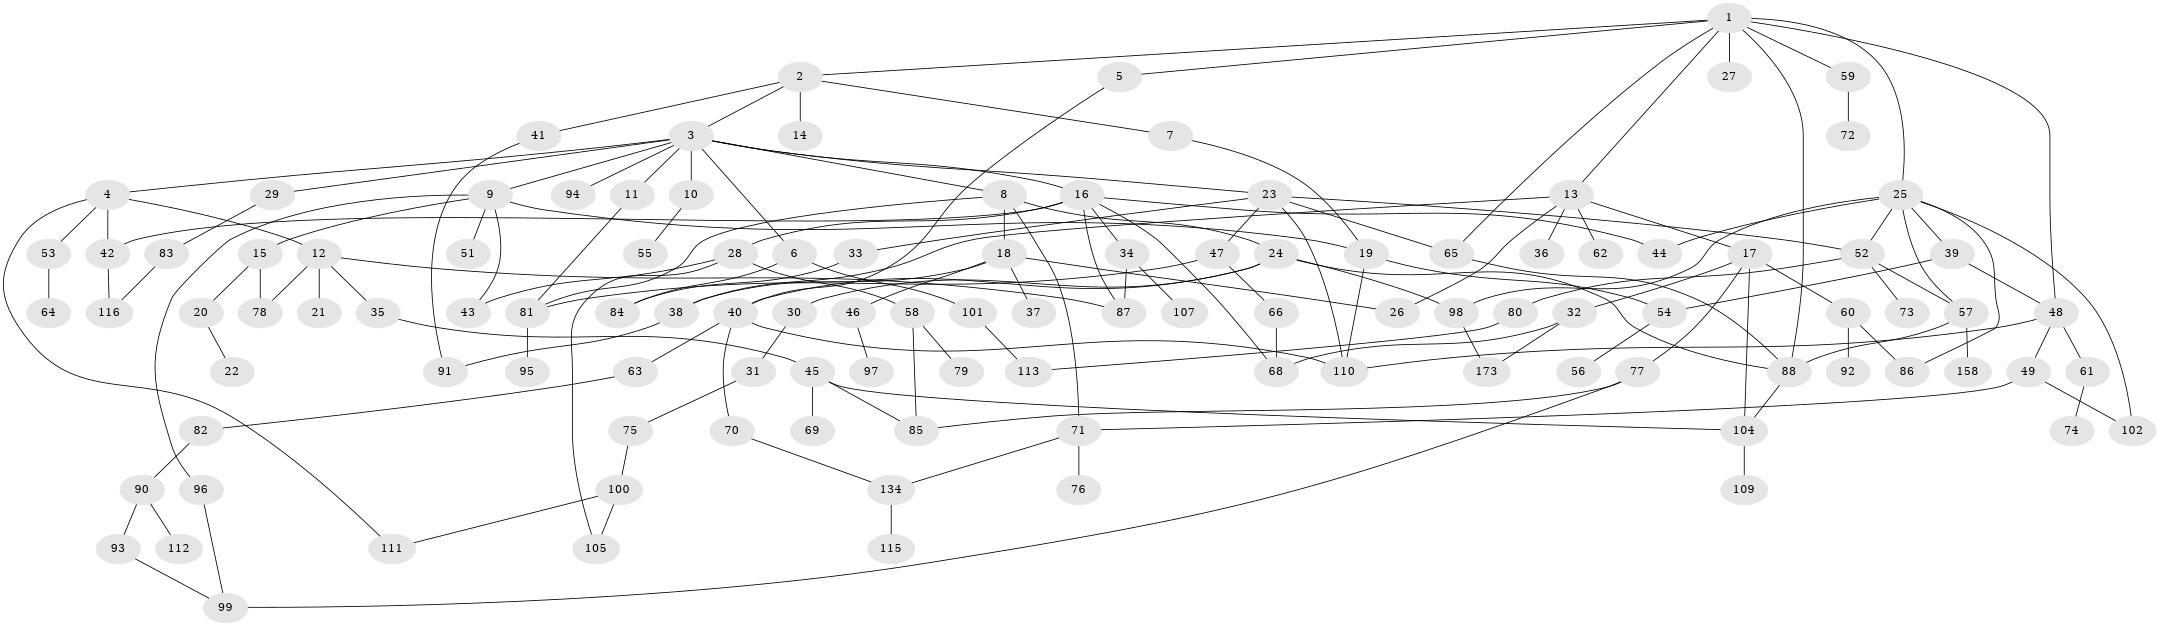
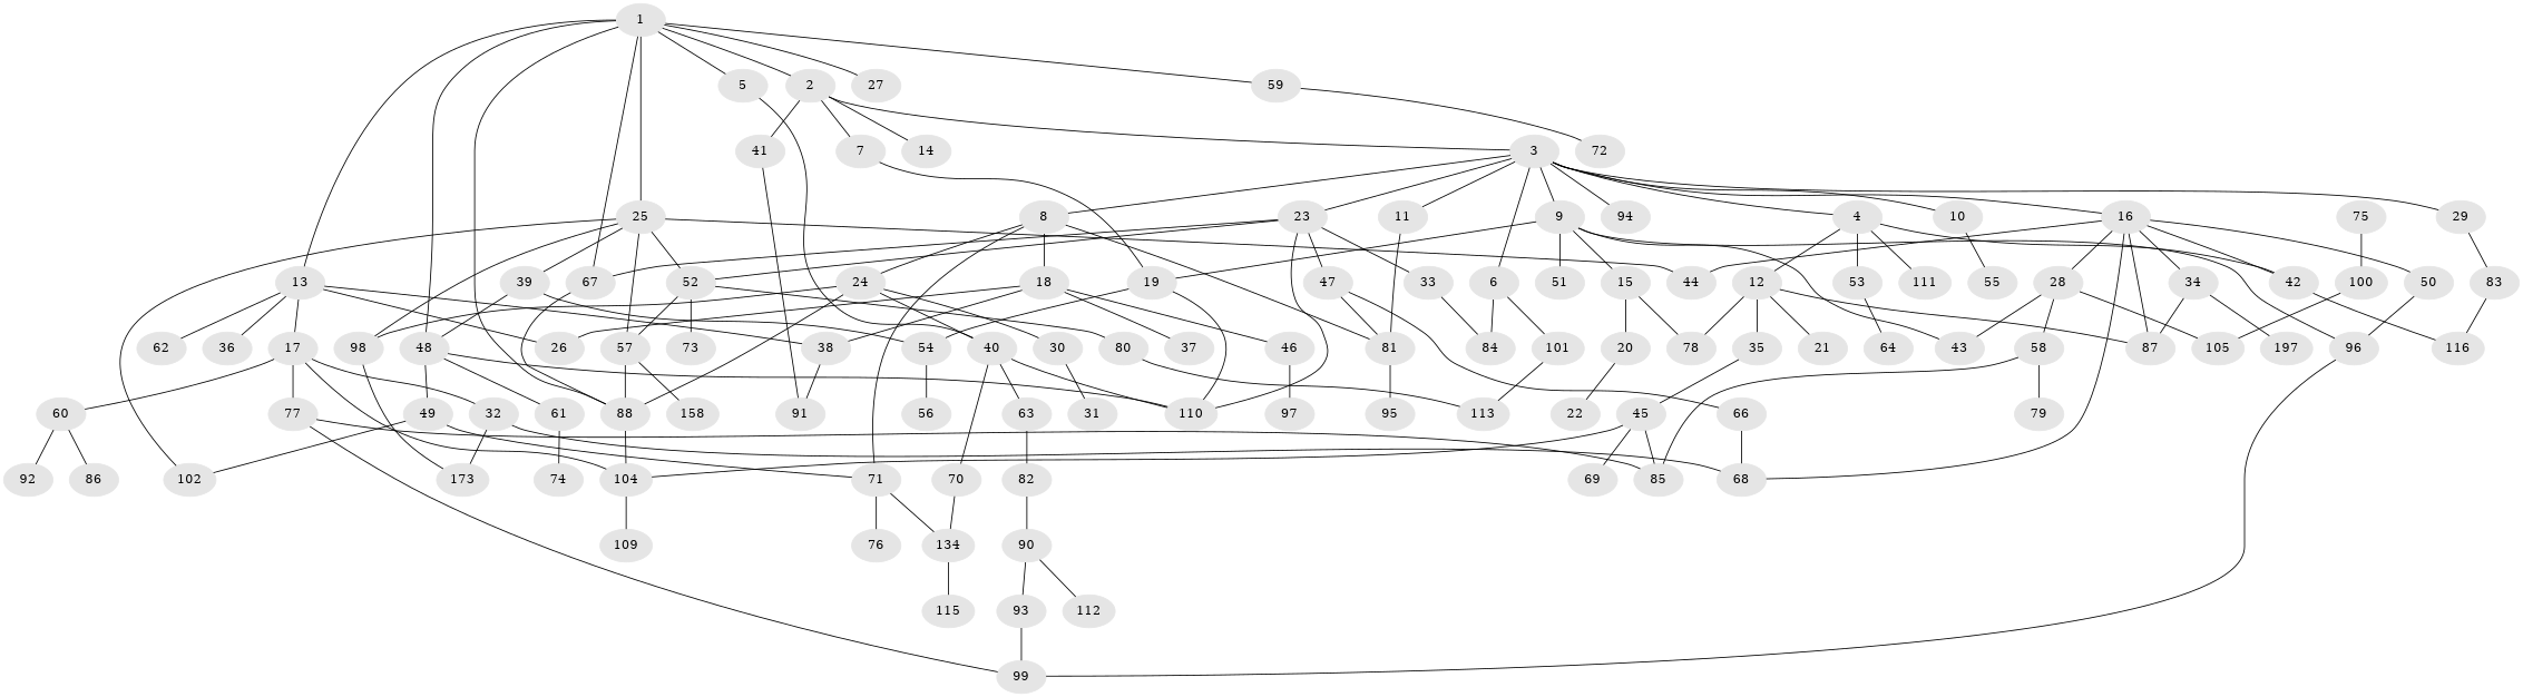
  graph {
    node [color=gray90 style=filled]
    1
    2
    5
    13
    25
    27
    48
    59
    88
-   65
+   65 [label=67]
    3
    7
    14
    41
    40
    17
    26
    36
    38
    62
    44
    52
    98
    39
    57
    86
    102
    110
    49
    61
    72
    104
    4
    6
    8
    9
    10
    11
    16
    23
    29
    94
    19
    91
    12
    42
    53
    111
    84
    101
    18
    24
    71
    81
    15
    43
    51
    96
    55
    28
    34
+   50
    68
    87
    33
    47
    83
    21
    35
    78
    n71 [label=116]
    64
    63
    70
    113
    54
    37
    46
    30
    n80 [label=134]
    76
    95
    20
    99
    45
    32
    60
    77
    22
    58
    105
    n92 [label=173]
-   107
+   107 [label=197]
    92
    85
    109
    97
    56
    66
    73
    80
    31
    n103 [label=158]
    79
    100
    75
    69
    82
    74
    90
    115
    93
    112
    1 -- 2
    1 -- 5
    1 -- 13
    1 -- 25
    1 -- 27
    1 -- 48
    1 -- 59
    1 -- 88
    1 -- 65
    2 -- 3
    2 -- 7
    2 -- 14
    2 -- 41
    5 -- 40
    13 -- 17
    13 -- 26
    13 -- 36
    13 -- 38
    13 -- 62
    25 -- 44
    25 -- 52
    25 -- 98
    25 -- 39
    25 -- 57
-   25 -- 86
    25 -- 102
    48 -- 110
    48 -- 49
    48 -- 61
    59 -- 72
    88 -- 104
    65 -- 88
    3 -- 4
    3 -- 6
    3 -- 8
    3 -- 9
    3 -- 10
    3 -- 11
    3 -- 16
    3 -- 23
    3 -- 29
    3 -- 94
    7 -- 19
    41 -- 91
    40 -- 110
    40 -- 63
    40 -- 70
    17 -- 104
    17 -- 32
    17 -- 60
    17 -- 77
    38 -- 91
    52 -- 57
    52 -- 73
    52 -- 80
    98 -- n92
    39 -- 48
    39 -- 54
    57 -- 88
    57 -- n103
    49 -- 102
    49 -- 71
    61 -- 74
    104 -- 109
    4 -- 12
    4 -- 42
    4 -- 53
    4 -- 111
    6 -- 84
    6 -- 101
    8 -- 18
    8 -- 24
    8 -- 71
    8 -- 81
    9 -- 19
    9 -- 15
    9 -- 43
    9 -- 51
    9 -- 96
    10 -- 55
    11 -- 81
    16 -- 44
    16 -- 42
    16 -- 28
    16 -- 34
+   16 -- 50
    16 -- 68
    16 -- 87
    23 -- 65
    23 -- 52
    23 -- 110
    23 -- 33
    23 -- 47
    29 -- 83
    19 -- 110
    19 -- 54
    12 -- 87
    12 -- 21
    12 -- 35
    12 -- 78
    42 -- n71
    53 -- 64
    101 -- 113
    18 -- 26
    18 -- 38
    18 -- 37
    18 -- 46
    24 -- 88
    24 -- 40
    24 -- 98
    24 -- 30
    71 -- n80
    71 -- 76
    81 -- 95
    15 -- 78
    15 -- 20
    96 -- 99
    28 -- 43
    28 -- 58
    28 -- 105
    34 -- 87
    34 -- 107
+   50 -- 96
    33 -- 84
    47 -- 81
    47 -- 66
    83 -- n71
    35 -- 45
    63 -- 82
    70 -- n80
    54 -- 56
    46 -- 97
    30 -- 31
    n80 -- 115
    20 -- 22
    45 -- 104
    45 -- 85
    45 -- 69
    32 -- 68
    32 -- n92
    60 -- 86
    60 -- 92
    77 -- 99
    77 -- 85
    58 -- 85
    58 -- 79
    66 -- 68
    80 -- 113
-   31 -- 75
-   100 -- 111
    100 -- 105
    75 -- 100
    82 -- 90
    90 -- 93
    90 -- 112
    93 -- 99
  }
